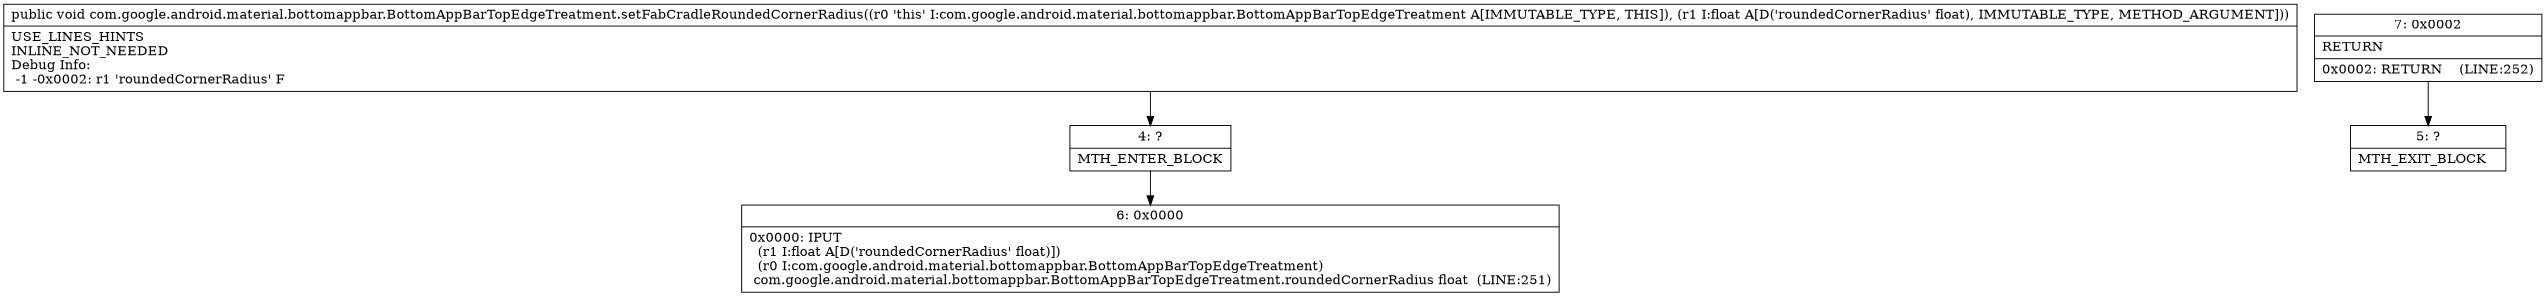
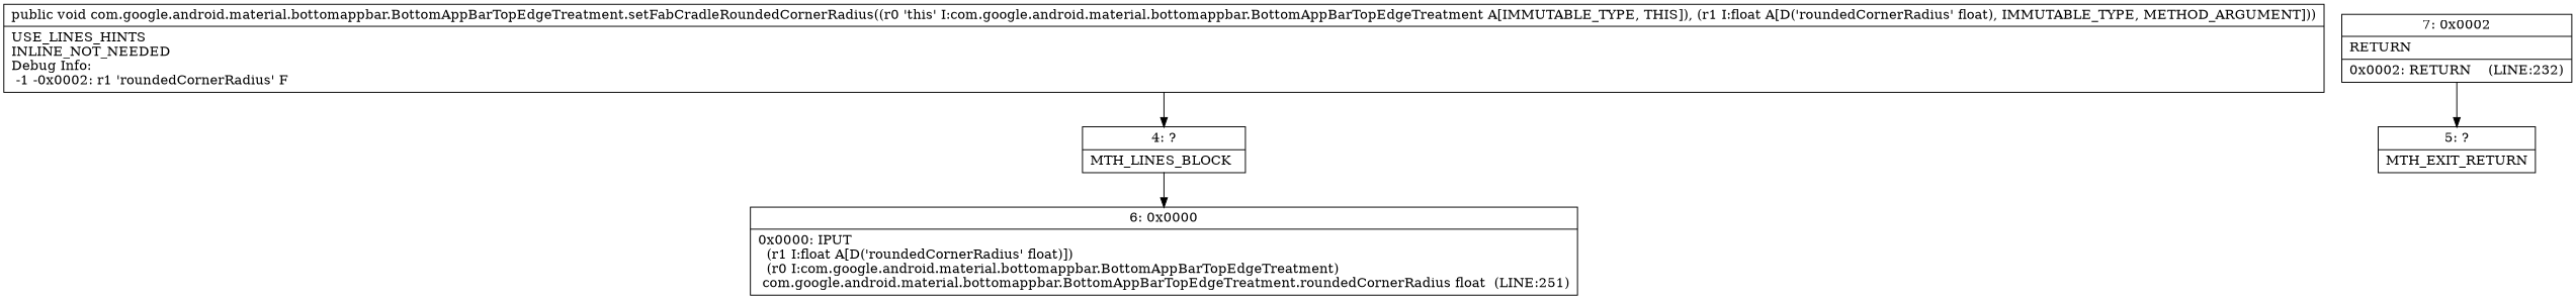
  digraph {
    node [shape=record]
-   n1 [label="{4\:\ ?|MTH_ENTER_BLOCK\l}"]
+   n1 [label="{4\:\ ?|MTH_LINES_BLOCK\l}"]
    n2 [label="{6\:\ 0x0000|0x0000: IPUT  \l  (r1 I:float A[D('roundedCornerRadius' float)])\l  (r0 I:com.google.android.material.bottomappbar.BottomAppBarTopEdgeTreatment)\l com.google.android.material.bottomappbar.BottomAppBarTopEdgeTreatment.roundedCornerRadius float  (LINE:251)\l}"]
-   n3 [label="{7\:\ 0x0002|RETURN\l|0x0002: RETURN    (LINE:252)\l}"]
-   n4 [label="{5\:\ ?|MTH_EXIT_BLOCK\l}"]
+   n3 [label="{7\:\ 0x0002|RETURN\l|0x0002: RETURN    (LINE:232)\l}"]
+   n4 [label="{5\:\ ?|MTH_EXIT_RETURN\l}"]
    n5 [label="{public void com.google.android.material.bottomappbar.BottomAppBarTopEdgeTreatment.setFabCradleRoundedCornerRadius((r0 'this' I:com.google.android.material.bottomappbar.BottomAppBarTopEdgeTreatment A[IMMUTABLE_TYPE, THIS]), (r1 I:float A[D('roundedCornerRadius' float), IMMUTABLE_TYPE, METHOD_ARGUMENT]))  | USE_LINES_HINTS\lINLINE_NOT_NEEDED\lDebug Info:\l  \-1 \-0x0002: r1 'roundedCornerRadius' F\l}"]
    n1 -> n2
    n3 -> n4
    n5 -> n1
  }
